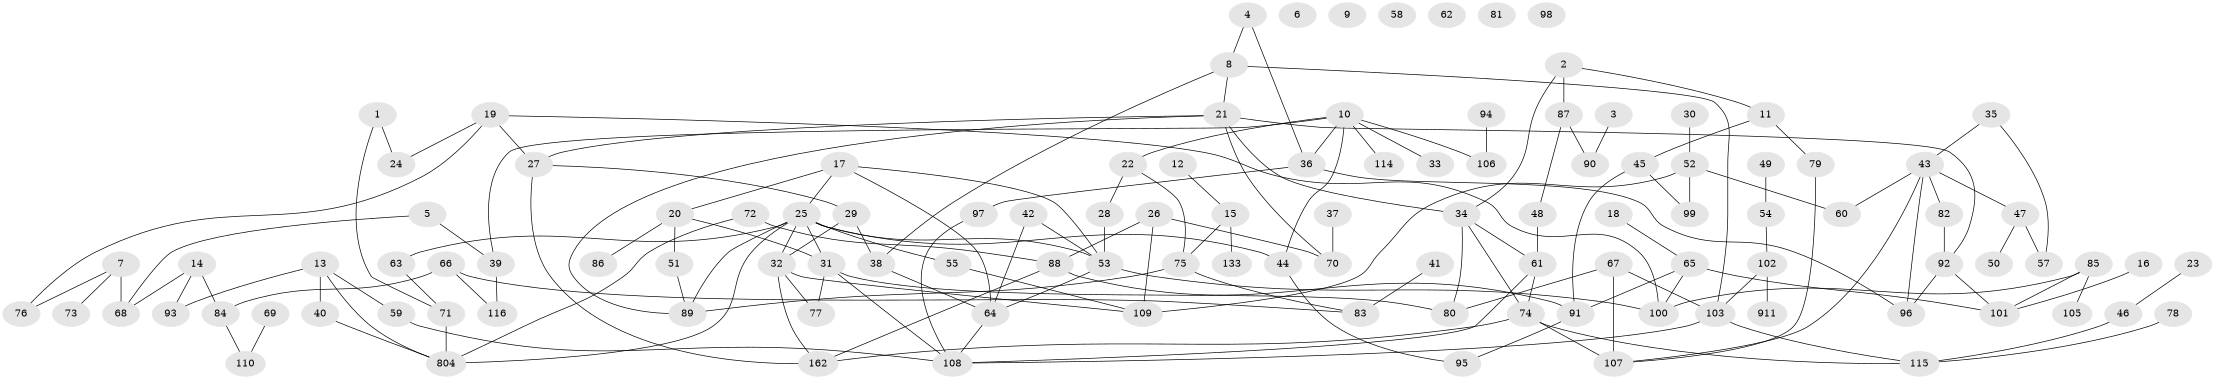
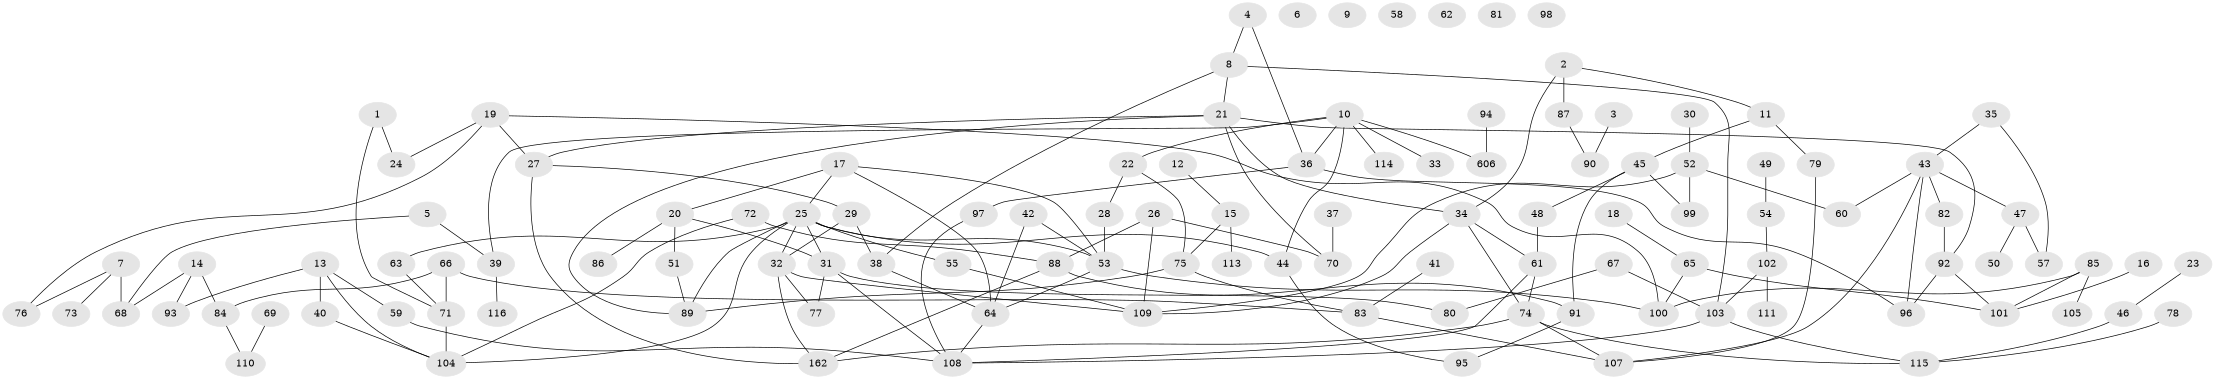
  graph {
    node [color=gray90 style=filled]
    1
    24
    71
-   104 [label=804]
+   104
    2
    11
    34
    87
    45
    79
    80
    61
    74
    90
    3
    4
    8
    36
    21
    38
    103
    96
    97
    5
    39
    68
    116
    6
    7
    73
    76
    27
    70
    89
    92
    64
    108
    115
    9
    10
    22
    33
    44
-   106
+   106 [label=606]
    114
    75
    28
    95
    48
    91
    99
    107
    12
    15
-   113 [label=133]
+   113
    13
    40
    59
    93
    14
    84
    110
    83
    16
    101
    17
    20
    25
    53
    31
    51
    86
    32
    55
    63
    100
    18
    65
    19
    29
    n81 [label=162]
    77
    23
    46
    109
    26
    88
    30
    52
    60
    35
    43
    57
    47
    82
    37
    41
    42
    50
    49
    54
    102
-   111 [label=911]
+   111
    58
    62
    66
    67
    69
    72
    78
    81
    85
    105
    94
    98
    1 -- 24
    1 -- 71
    71 -- 104
    2 -- 11
    2 -- 34
    2 -- 87
    11 -- 45
    11 -- 79
-   34 -- 80
+   34 -- 109
    34 -- 61
    34 -- 74
    87 -- 90
-   87 -- 48
+   45 -- 48
    45 -- 91
    45 -- 99
    79 -- 107
    61 -- 74
    61 -- 108
    74 -- 115
    74 -- 107
    74 -- n81
    3 -- 90
    4 -- 8
    4 -- 36
    8 -- 21
    8 -- 38
    8 -- 103
    36 -- 96
    36 -- 97
    21 -- 34
    21 -- 27
    21 -- 70
    21 -- 89
    21 -- 92
    38 -- 64
    103 -- 108
    103 -- 115
    97 -- 108
    5 -- 39
    5 -- 68
    39 -- 116
    7 -- 68
    7 -- 73
    7 -- 76
    27 -- 29
    27 -- n81
    92 -- 96
    92 -- 101
    64 -- 108
    10 -- 36
    10 -- 39
    10 -- 22
    10 -- 33
    10 -- 44
    10 -- 106
    10 -- 114
    22 -- 75
    22 -- 28
    44 -- 95
    75 -- 89
    75 -- 83
    28 -- 53
    48 -- 61
    91 -- 95
    12 -- 15
    15 -- 75
    15 -- 113
    13 -- 104
    13 -- 40
    13 -- 59
    13 -- 93
    40 -- 104
    59 -- 108
    14 -- 68
    14 -- 93
    14 -- 84
    84 -- 110
-   67 -- 107
+   83 -- 107
    16 -- 101
    17 -- 64
    17 -- 20
    17 -- 25
    17 -- 53
    20 -- 31
    20 -- 51
    20 -- 86
    25 -- 104
    25 -- 89
    25 -- 44
    25 -- 53
    25 -- 31
    25 -- 32
    25 -- 55
    25 -- 63
    53 -- 64
    53 -- 100
    31 -- 80
    31 -- 108
    31 -- 77
    51 -- 89
    32 -- n81
    32 -- 77
    32 -- 109
    55 -- 109
    63 -- 71
    18 -- 65
-   65 -- 91
    65 -- 101
    65 -- 100
    19 -- 24
    19 -- 76
    19 -- 27
    19 -- 100
    29 -- 38
    29 -- 32
    23 -- 46
    46 -- 115
    26 -- 70
    26 -- 109
    26 -- 88
    88 -- 91
    88 -- n81
    30 -- 52
    52 -- 99
    52 -- 109
    52 -- 60
    35 -- 43
    35 -- 57
    43 -- 96
    43 -- 107
    43 -- 60
    43 -- 47
    43 -- 82
    47 -- 57
    47 -- 50
    82 -- 92
    37 -- 70
    41 -- 83
    42 -- 64
    42 -- 53
    49 -- 54
    54 -- 102
    102 -- 103
    102 -- 111
-   66 -- 116
+   66 -- 71
    66 -- 84
    66 -- 83
    67 -- 80
    67 -- 103
    69 -- 110
    72 -- 104
    72 -- 88
    78 -- 115
    85 -- 101
    85 -- 100
    85 -- 105
    94 -- 106
  }
